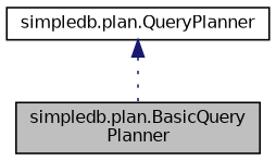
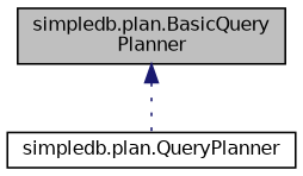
  digraph {
    node [color=black fontname=Helvetica fontsize=10 shape=record style=filled]
    n1 [fillcolor=grey75 fontcolor=black height=0.2 label="simpledb.plan.BasicQuery\lPlanner" width=0.4]
    n2 [fillcolor=white height=0.2 label="simpledb.plan.QueryPlanner" width=0.4]
-   n2 -> n1 [color=midnightblue dir=back fontname=Helvetica fontsize=10 labelfontname=Helvetica labelfontsize=10 style=dotted]
+   n1 -> n2 [color=midnightblue dir=back fontname=Helvetica fontsize=10 labelfontname=Helvetica labelfontsize=10 style=dotted]
  }
